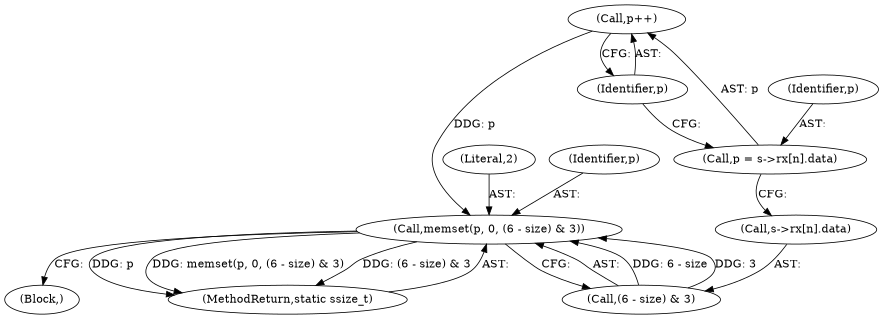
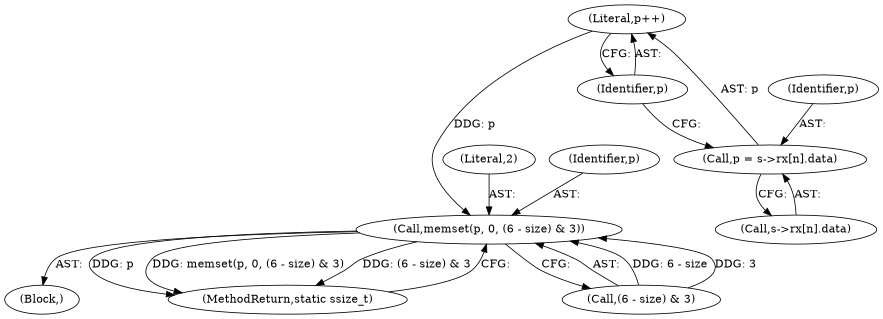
  digraph {
-   n1 [label="(Call,p++)"]
+   n1 [label="(Literal,p++)"]
    n2 [label="(Call,memset(p, 0, (6 - size) & 3))"]
    n3 [label="(Identifier,p)"]
    n4 [label="(Block,)"]
    n5 [label="(MethodReturn,static ssize_t)"]
    n6 [label="(Call,(6 - size) & 3)"]
    n7 [label="(Call,p = s->rx[n].data)"]
    n8 [label="(Call,s->rx[n].data)"]
    n9 [label="(Identifier,p)"]
    n10 [label="(Literal,2)"]
    n11 [label="(Identifier,p)"]
    n1 -> n2 [label="DDG: p"]
    n1 -> n3 [label="CFG: "]
-   n2 -> n4 [label="CFG: "]
+   n2 -> n4 [label="AST: "]
    n2 -> n5 [label="DDG: p"]
    n2 -> n5 [label="DDG: memset(p, 0, (6 - size) & 3)"]
    n2 -> n5 [label="DDG: (6 - size) & 3"]
    n2 -> n6 [label="CFG: "]
    n3 -> n1 [label="AST: "]
    n3 -> n7 [label="CFG: "]
-   n5 -> n2 [label="AST: "]
+   n5 -> n2 [label="CFG: "]
    n6 -> n2 [label="AST: "]
    n6 -> n2 [label="DDG: 6 - size"]
    n6 -> n2 [label="DDG: 3"]
    n7 -> n1 [label="AST: p"]
    n7 -> n8 [label="CFG: "]
-   n8 -> n6 [label="AST: "]
+   n8 -> n7 [label="AST: "]
    n9 -> n7 [label="AST: "]
    n10 -> n2 [label="AST: "]
    n11 -> n2 [label="AST: "]
  }
